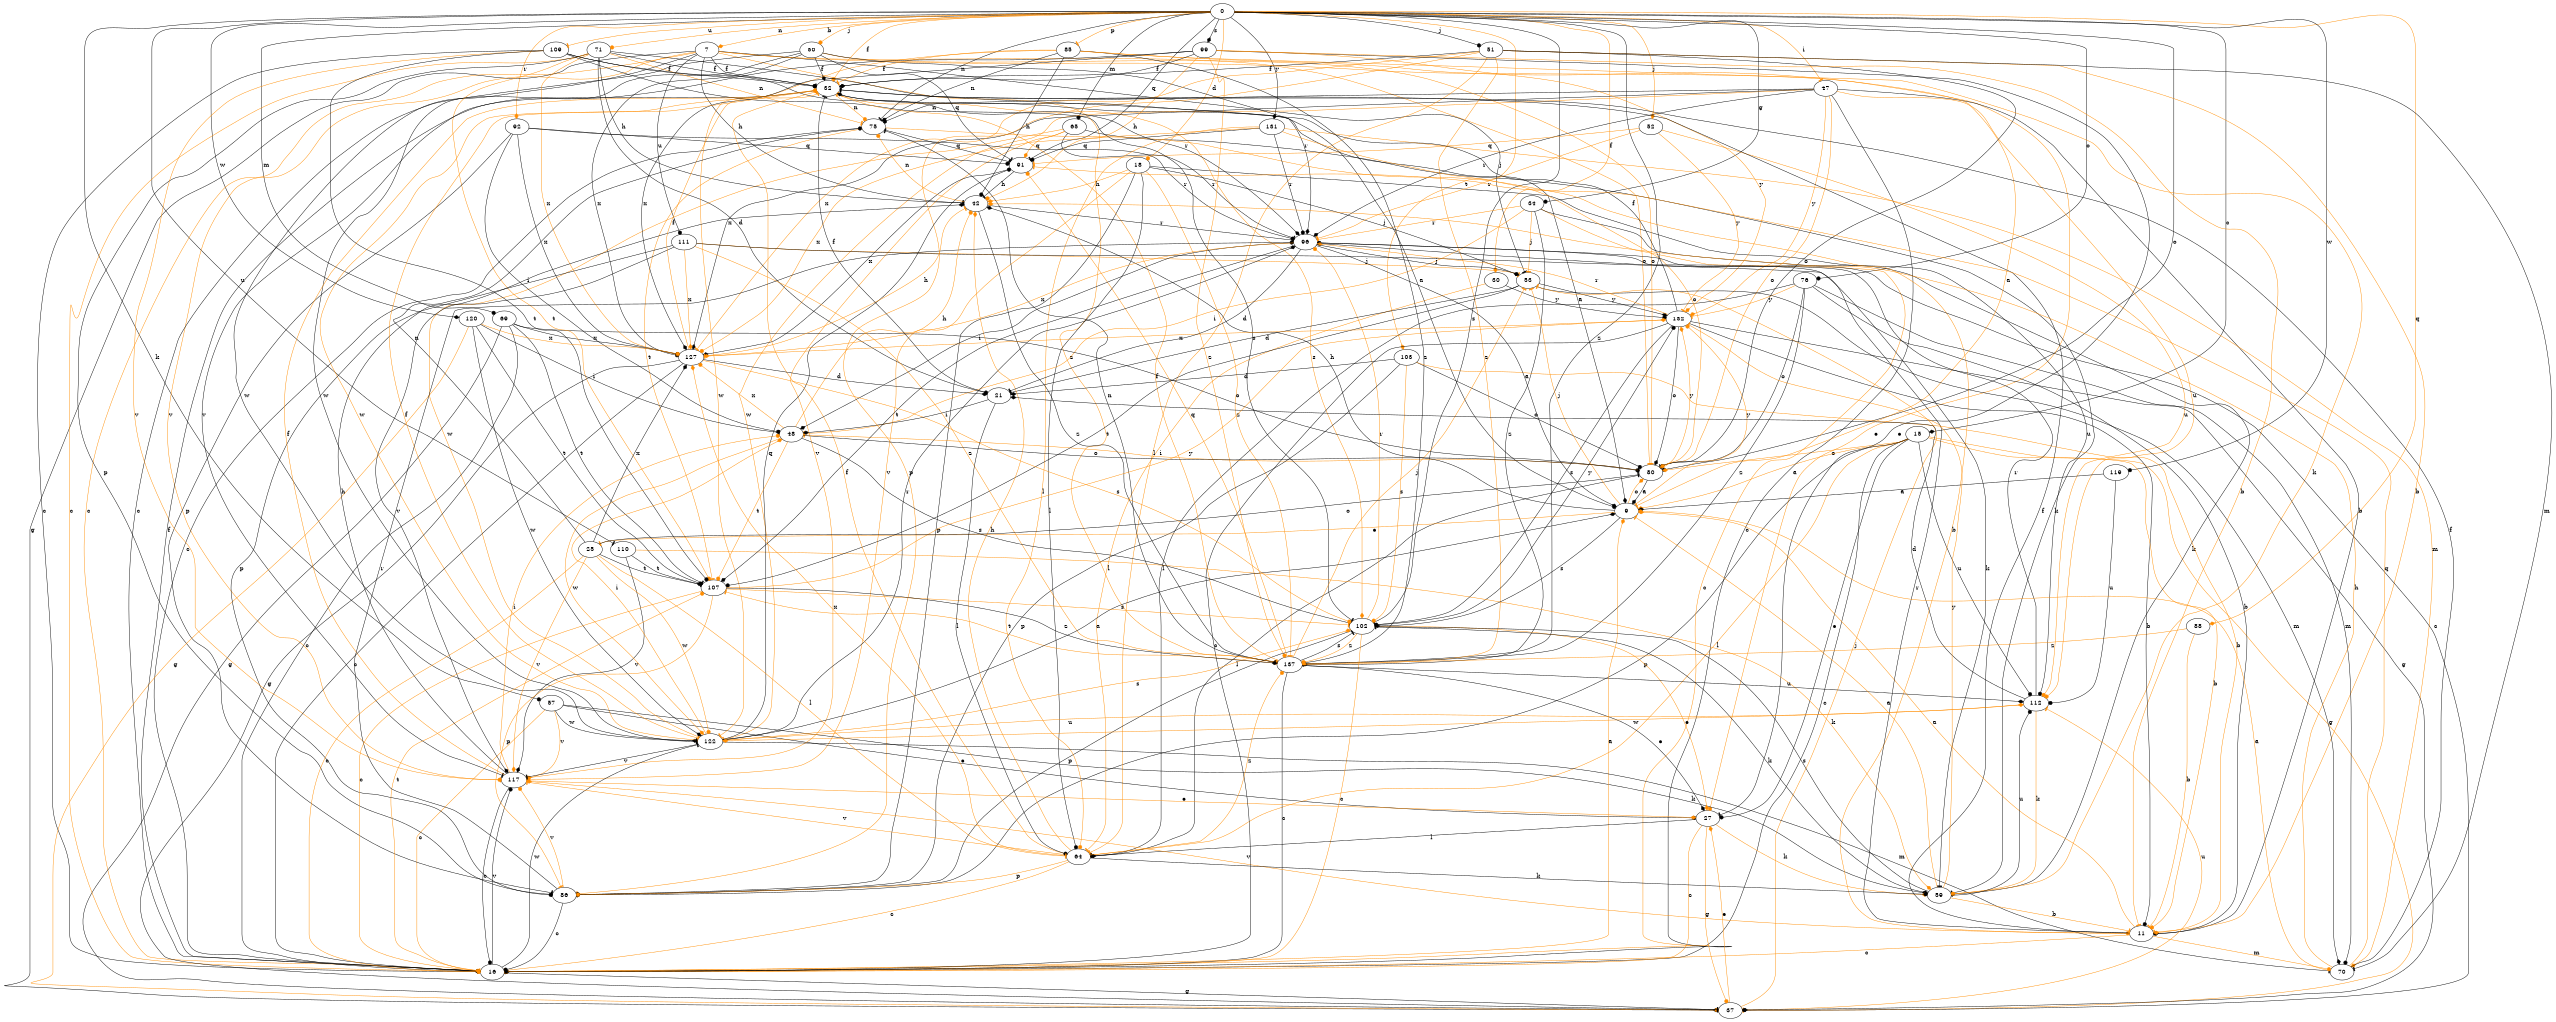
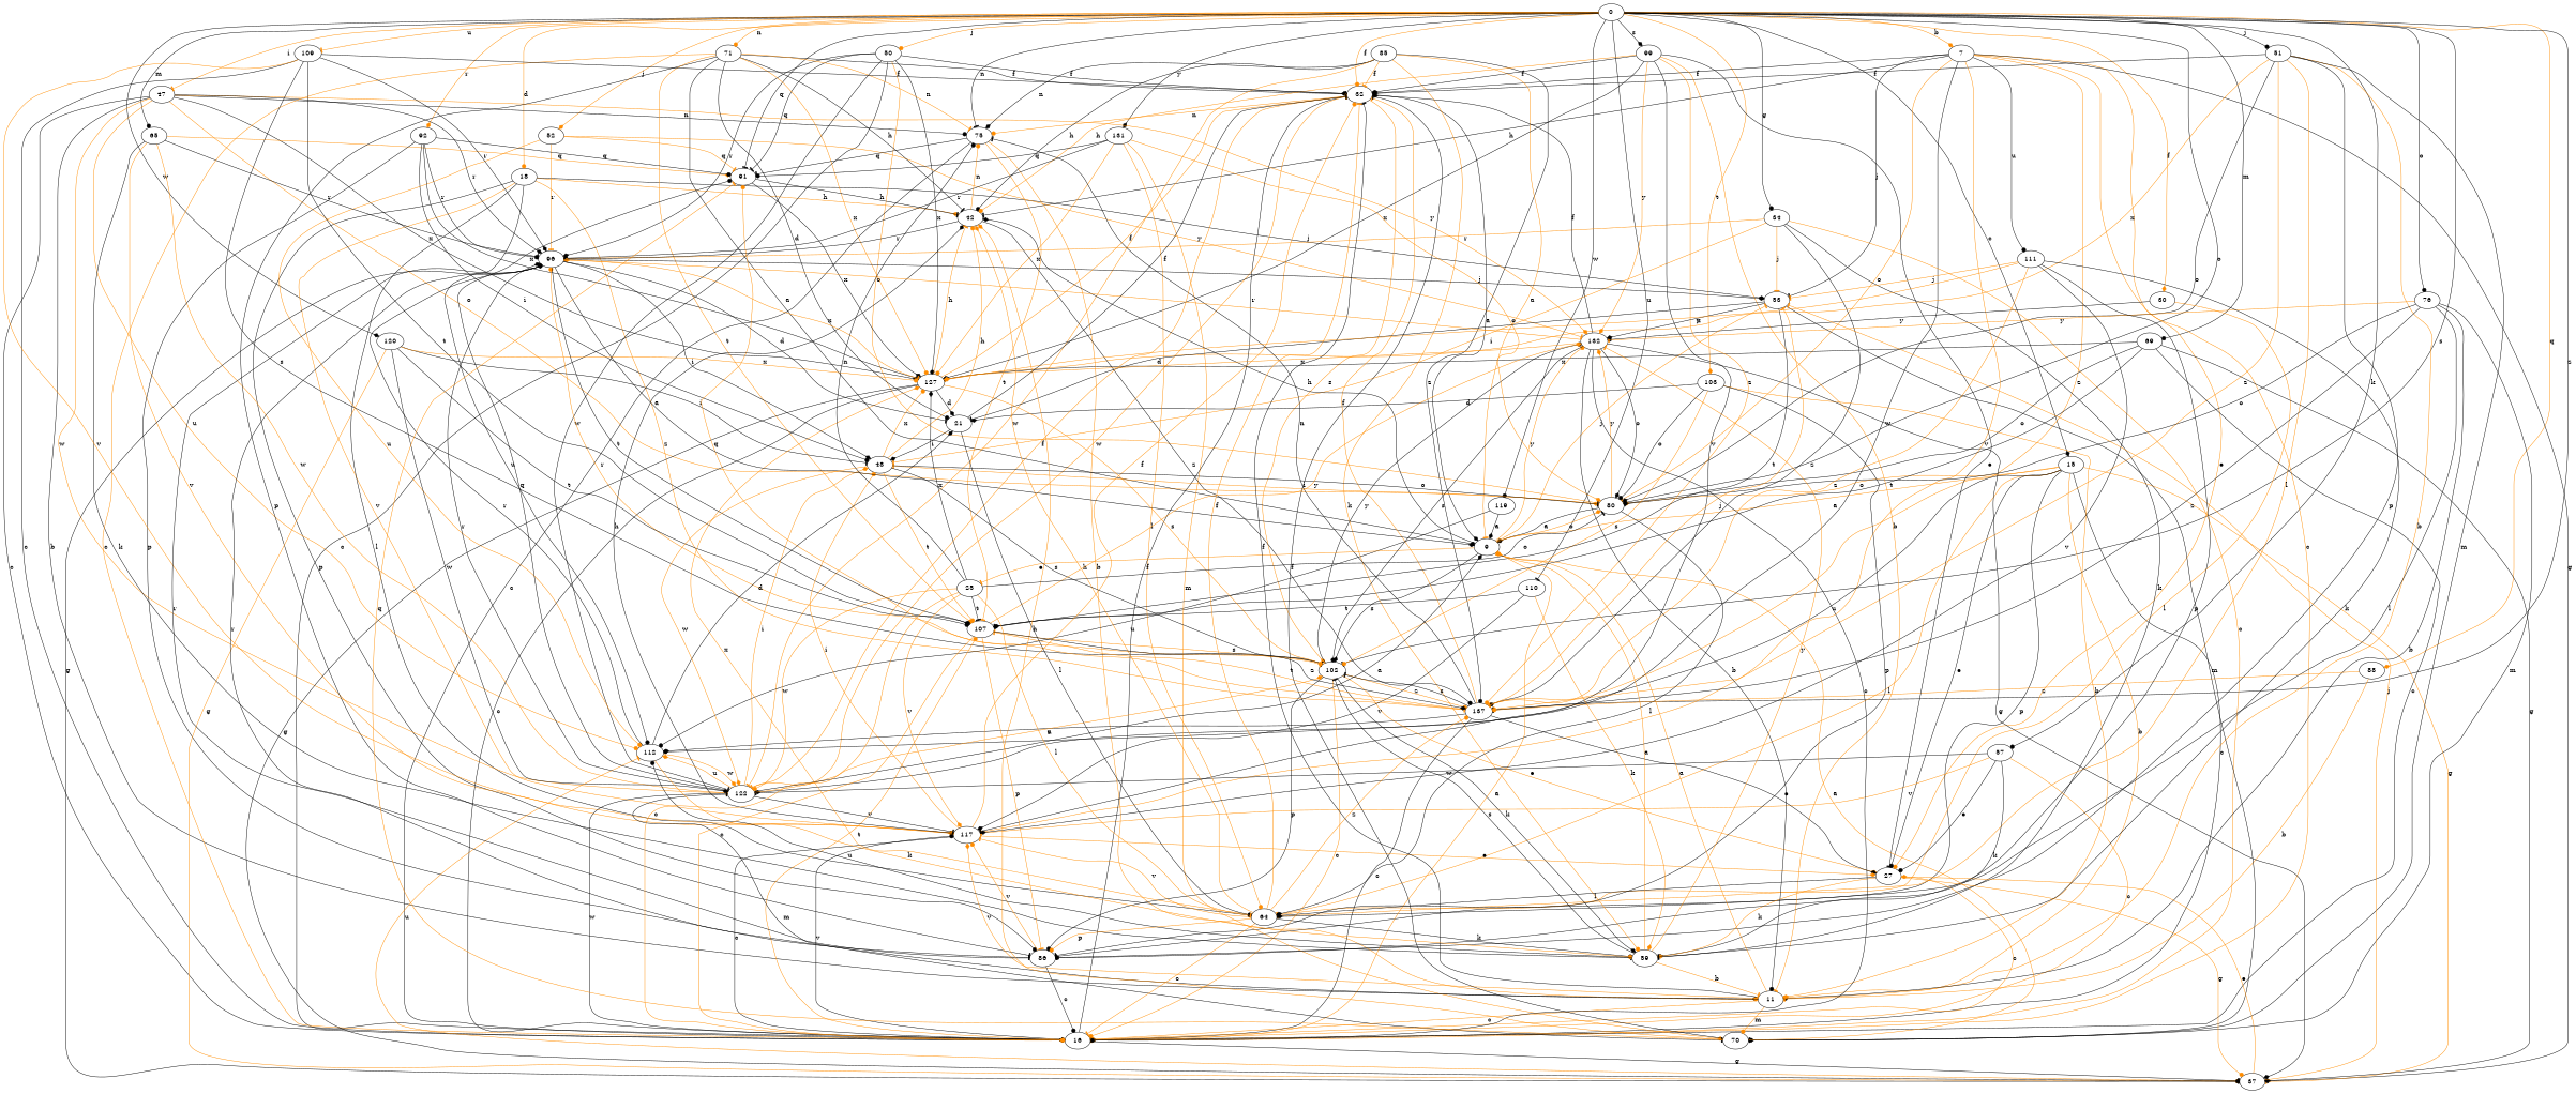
  strict digraph {
    edge [arrowhead=tee color=black]
    0
    7
    15
    18
    30
    32
    34
    47
    50
    51
    52
    57
    65
    69
    71
    75
    76
    80
    85
    88
    91
    92
    99
    102
    103
    109
    110
    119
    120
    131
    137
    42
    53
    16
    27
    37
    111
    117
    122
    n40 [label=9]
    11
    64
    86
    112
    132
    96
    48
    59
    127
    70
    107
    21
    25
    0 -> 7 [arrowhead=diamond color=darkorange label=b]
    0 -> 15 [arrowhead=diamond label=c]
    0 -> 18 [arrowhead=dot color=darkorange label=d]
    0 -> 30 [arrowhead=diamond color=darkorange label=f]
    0 -> 32 [arrowhead=dot color=darkorange label=f]
    0 -> 34 [arrowhead=dot label=g]
    0 -> 47 [color=darkorange label=i]
    0 -> 50 [arrowhead=dot color=darkorange label=j]
    0 -> 51 [arrowhead=dot label=j]
    0 -> 52 [arrowhead=diamond color=darkorange label=j]
    0 -> 57 [arrowhead=dot label=k]
    0 -> 65 [arrowhead=dot label=m]
    0 -> 69 [arrowhead=dot label=m]
    0 -> 71 [arrowhead=dot color=darkorange label=n]
    0 -> 75 [label=n]
    0 -> 76 [arrowhead=dot label=o]
    0 -> 80 [arrowhead=dot label=o]
-   0 -> 85 [color=darkorange label=p]
    0 -> 88 [arrowhead=diamond color=darkorange label=q]
    0 -> 91 [label=q]
    0 -> 92 [arrowhead=diamond color=darkorange label=r]
    0 -> 99 [arrowhead=diamond label=s]
    0 -> 102 [label=s]
    0 -> 103 [arrowhead=diamond color=darkorange label=t]
    0 -> 109 [color=darkorange label=u]
    0 -> 110 [label=u]
    0 -> 119 [arrowhead=dot label=w]
    0 -> 120 [arrowhead=diamond label=w]
    0 -> 131 [arrowhead=diamond label=y]
    0 -> 137 [label=z]
    7 -> 32 [arrowhead=dot label=f]
    7 -> 80 [color=darkorange label=o]
    7 -> 137 [arrowhead=dot color=darkorange label=z]
    7 -> 42 [label=h]
    7 -> 53 [label=j]
    7 -> 16 [arrowhead=diamond color=darkorange label=c]
    7 -> 27 [arrowhead=dot color=darkorange label=e]
    7 -> 37 [arrowhead=diamond label=g]
    7 -> 111 [arrowhead=dot label=u]
    7 -> 117 [color=darkorange label=v]
    7 -> 122 [arrowhead=diamond label=w]
    15 -> 80 [arrowhead=diamond color=darkorange label=o]
    15 -> 16 [label=c]
    15 -> 27 [arrowhead=dot label=e]
    15 -> 37 [color=darkorange label=g]
    15 -> n40 [arrowhead=diamond color=darkorange label=a]
    15 -> 11 [arrowhead=dot color=darkorange label=b]
    15 -> 64 [color=darkorange label=l]
    15 -> 86 [label=p]
    15 -> 112 [arrowhead=dot label=u]
    18 -> 137 [color=darkorange label=z]
    18 -> 42 [arrowhead=diamond color=darkorange label=h]
    18 -> 53 [arrowhead=diamond label=j]
    18 -> 117 [arrowhead=dot color=darkorange label=v]
    18 -> 64 [arrowhead=dot label=l]
    18 -> 86 [arrowhead=dot label=p]
    18 -> 112 [arrowhead=dot label=u]
    30 -> 64 [color=darkorange label=l]
    30 -> 132 [arrowhead=dot label=y]
    32 -> 75 [arrowhead=dot color=darkorange label=n]
    32 -> 102 [arrowhead=diamond color=darkorange label=s]
    32 -> 122 [color=darkorange label=w]
    32 -> n40 [arrowhead=diamond label=a]
    34 -> 137 [arrowhead=diamond label=z]
    34 -> 53 [color=darkorange label=j]
    34 -> 16 [color=darkorange label=c]
    34 -> 96 [color=darkorange label=r]
    34 -> 48 [color=darkorange label=i]
    34 -> 59 [label=k]
    47 -> 75 [arrowhead=dot label=n]
    47 -> 80 [arrowhead=diamond color=darkorange label=o]
    47 -> 16 [arrowhead=diamond label=c]
    47 -> 122 [color=darkorange label=w]
    47 -> 11 [arrowhead=diamond label=b]
    47 -> 112 [arrowhead=dot color=darkorange label=u]
    47 -> 132 [arrowhead=diamond color=darkorange label=y]
    47 -> 96 [arrowhead=diamond label=r]
    47 -> 127 [arrowhead=diamond label=x]
    50 -> 32 [arrowhead=diamond label=f]
    50 -> 80 [color=darkorange label=o]
    50 -> 91 [label=q]
    50 -> 16 [arrowhead=diamond label=c]
    50 -> 122 [label=w]
    50 -> 96 [arrowhead=diamond label=r]
    50 -> 127 [arrowhead=dot label=x]
    51 -> 32 [arrowhead=diamond label=f]
    51 -> 80 [arrowhead=diamond label=o]
    51 -> 137 [arrowhead=dot color=darkorange label=z]
    51 -> 11 [color=darkorange label=b]
    51 -> 64 [color=darkorange label=l]
-   51 -> 86 [color=darkorange label=p]
+   51 -> 86 [label=p]
    51 -> 127 [color=darkorange label=x]
    51 -> 70 [label=m]
    52 -> 91 [color=darkorange label=q]
    52 -> 112 [arrowhead=dot color=darkorange label=u]
    52 -> 132 [color=darkorange label=y]
    52 -> 96 [color=darkorange label=r]
    57 -> 16 [color=darkorange label=c]
    57 -> 27 [arrowhead=dot label=e]
    57 -> 117 [color=darkorange label=v]
    57 -> 122 [label=w]
    57 -> 59 [arrowhead=diamond label=k]
    65 -> 91 [arrowhead=diamond color=darkorange label=q]
    65 -> 117 [arrowhead=diamond color=darkorange label=v]
    65 -> 122 [color=darkorange label=w]
    65 -> 96 [label=r]
    65 -> 59 [label=k]
    69 -> 80 [arrowhead=dot label=o]
    69 -> 16 [arrowhead=diamond label=c]
    69 -> 37 [arrowhead=dot label=g]
    69 -> 127 [arrowhead=dot label=x]
    69 -> 107 [label=t]
    71 -> 32 [label=f]
    71 -> 75 [color=darkorange label=n]
    71 -> 42 [label=h]
    71 -> 16 [arrowhead=dot color=darkorange label=c]
    71 -> n40 [arrowhead=dot label=a]
    71 -> 86 [label=p]
    71 -> 127 [arrowhead=dot color=darkorange label=x]
    71 -> 107 [arrowhead=dot color=darkorange label=t]
    71 -> 21 [arrowhead=dot label=d]
    75 -> 91 [label=q]
    75 -> 16 [arrowhead=diamond label=c]
    75 -> 11 [arrowhead=dot color=darkorange label=b]
    75 -> 107 [color=darkorange label=t]
    76 -> 80 [label=o]
    76 -> 137 [label=z]
    76 -> 11 [arrowhead=dot label=b]
    76 -> 64 [arrowhead=diamond label=l]
    76 -> 132 [color=darkorange label=y]
    76 -> 70 [arrowhead=dot label=m]
    80 -> n40 [arrowhead=diamond label=a]
    80 -> 64 [arrowhead=diamond label=l]
    80 -> 132 [arrowhead=diamond color=darkorange label=y]
    80 -> 48 [color=darkorange label=i]
    85 -> 32 [color=darkorange label=f]
    85 -> 75 [arrowhead=diamond label=n]
    85 -> 137 [arrowhead=dot label=z]
    85 -> 42 [arrowhead=dot label=h]
    85 -> 122 [color=darkorange label=w]
    85 -> n40 [color=darkorange label=a]
    85 -> 59 [arrowhead=dot color=darkorange label=k]
    88 -> 137 [arrowhead=dot color=darkorange label=z]
    88 -> 11 [color=darkorange label=b]
    91 -> 42 [label=h]
    91 -> 127 [arrowhead=diamond label=x]
    92 -> 91 [arrowhead=dot label=q]
    92 -> 86 [label=p]
    92 -> 96 [arrowhead=dot label=r]
    92 -> 48 [arrowhead=dot label=i]
    92 -> 127 [arrowhead=dot label=x]
    99 -> 32 [arrowhead=diamond label=f]
    99 -> 137 [arrowhead=dot color=darkorange label=z]
    99 -> 42 [arrowhead=dot color=darkorange label=h]
    99 -> 27 [label=e]
    99 -> 117 [label=v]
    99 -> 11 [color=darkorange label=b]
    99 -> 132 [arrowhead=diamond color=darkorange label=y]
    99 -> 127 [arrowhead=diamond label=x]
    102 -> 137 [arrowhead=dot color=darkorange label=z]
    102 -> 16 [arrowhead=dot color=darkorange label=c]
    102 -> 27 [arrowhead=diamond color=darkorange label=e]
    102 -> 86 [arrowhead=dot label=p]
    102 -> 132 [arrowhead=dot label=y]
    102 -> 96 [arrowhead=dot color=darkorange label=r]
    102 -> 59 [arrowhead=diamond label=k]
    103 -> 80 [arrowhead=dot label=o]
    103 -> 102 [arrowhead=dot color=darkorange label=s]
    103 -> 11 [arrowhead=diamond color=darkorange label=b]
    103 -> 86 [label=p]
    103 -> 21 [arrowhead=diamond label=d]
    109 -> 32 [arrowhead=dot label=f]
    109 -> 102 [label=s]
    109 -> 16 [arrowhead=diamond label=c]
    109 -> 117 [arrowhead=dot color=darkorange label=v]
    109 -> 96 [arrowhead=diamond label=r]
    109 -> 107 [arrowhead=dot label=t]
    110 -> 117 [arrowhead=diamond label=v]
    110 -> 59 [arrowhead=diamond color=darkorange label=k]
    110 -> 107 [arrowhead=diamond label=t]
    119 -> n40 [arrowhead=diamond label=a]
    119 -> 112 [arrowhead=dot label=u]
    120 -> 37 [arrowhead=dot color=darkorange label=g]
    120 -> 122 [arrowhead=diamond label=w]
    120 -> 48 [label=i]
    120 -> 127 [arrowhead=dot color=darkorange label=x]
    120 -> 107 [arrowhead=dot label=t]
    131 -> 80 [arrowhead=diamond color=darkorange label=o]
    131 -> 91 [arrowhead=dot label=q]
    131 -> 64 [arrowhead=dot color=darkorange label=l]
    131 -> 96 [arrowhead=dot label=r]
    131 -> 127 [arrowhead=dot color=darkorange label=x]
    131 -> 70 [arrowhead=diamond color=darkorange label=m]
    137 -> 32 [color=darkorange label=f]
    137 -> 75 [label=n]
    137 -> 91 [arrowhead=dot color=darkorange label=q]
    137 -> 102 [label=s]
    137 -> 53 [color=darkorange label=j]
    137 -> 16 [label=c]
    137 -> 27 [arrowhead=diamond label=e]
    137 -> 112 [arrowhead=diamond label=u]
    137 -> 107 [color=darkorange label=t]
    42 -> 75 [arrowhead=dot color=darkorange label=n]
    42 -> 137 [arrowhead=dot label=z]
    42 -> 96 [label=r]
    53 -> 132 [arrowhead=diamond label=y]
    53 -> 70 [arrowhead=diamond label=m]
    53 -> 107 [arrowhead=dot label=t]
    53 -> 21 [label=d]
    16 -> 32 [label=f]
    16 -> 37 [label=g]
    16 -> 117 [arrowhead=dot label=v]
    16 -> 122 [label=w]
    16 -> n40 [arrowhead=diamond color=darkorange label=a]
    16 -> 107 [arrowhead=dot color=darkorange label=t]
    27 -> 16 [arrowhead=dot color=darkorange label=c]
    27 -> 37 [arrowhead=dot color=darkorange label=g]
    27 -> 64 [label=l]
    27 -> 59 [arrowhead=diamond color=darkorange label=k]
    37 -> 53 [color=darkorange label=j]
    37 -> 27 [arrowhead=diamond color=darkorange label=e]
    37 -> 112 [color=darkorange label=u]
    111 -> 137 [color=darkorange label=z]
    111 -> 53 [color=darkorange label=j]
    111 -> 117 [arrowhead=diamond label=v]
    111 -> 86 [arrowhead=dot label=p]
    111 -> 59 [label=k]
    111 -> 127 [arrowhead=diamond color=darkorange label=x]
    117 -> 32 [arrowhead=dot color=darkorange label=f]
    117 -> 42 [arrowhead=diamond label=h]
    117 -> 16 [arrowhead=dot label=c]
    117 -> 27 [arrowhead=diamond color=darkorange label=e]
    117 -> 48 [arrowhead=dot color=darkorange label=i]
    122 -> 32 [color=darkorange label=f]
    122 -> 91 [arrowhead=dot label=q]
    122 -> 102 [arrowhead=diamond color=darkorange label=s]
    122 -> 117 [label=v]
    122 -> n40 [arrowhead=diamond label=a]
    122 -> 112 [arrowhead=diamond color=darkorange label=u]
    122 -> 96 [arrowhead=diamond label=r]
    122 -> 48 [arrowhead=diamond color=darkorange label=i]
    122 -> 70 [label=m]
    n40 -> 80 [arrowhead=diamond color=darkorange label=o]
    n40 -> 102 [arrowhead=diamond label=s]
    n40 -> 42 [arrowhead=diamond label=h]
    n40 -> 53 [color=darkorange label=j]
    n40 -> 132 [arrowhead=dot color=darkorange label=y]
    n40 -> 25 [color=darkorange label=e]
    11 -> 32 [label=f]
    11 -> 16 [arrowhead=dot color=darkorange label=c]
    11 -> 117 [arrowhead=diamond color=darkorange label=v]
    11 -> n40 [arrowhead=diamond color=darkorange label=a]
    11 -> 96 [arrowhead=dot label=r]
    11 -> 70 [arrowhead=dot color=darkorange label=m]
    64 -> 32 [color=darkorange label=f]
    64 -> 137 [arrowhead=dot color=darkorange label=z]
    64 -> 42 [arrowhead=diamond color=darkorange label=h]
    64 -> 16 [color=darkorange label=c]
    64 -> 117 [color=darkorange label=v]
    64 -> 86 [arrowhead=dot color=darkorange label=p]
    64 -> 59 [arrowhead=dot label=k]
    64 -> 127 [arrowhead=diamond color=darkorange label=x]
    86 -> 16 [arrowhead=dot label=c]
    86 -> 117 [arrowhead=dot color=darkorange label=v]
    86 -> 96 [arrowhead=dot label=r]
    112 -> 122 [arrowhead=diamond color=darkorange label=w]
    112 -> 96 [arrowhead=dot label=r]
    112 -> 59 [arrowhead=dot color=darkorange label=k]
    112 -> 21 [arrowhead=diamond label=d]
    132 -> 32 [arrowhead=diamond label=f]
    132 -> 80 [arrowhead=diamond label=o]
    132 -> 102 [arrowhead=dot label=s]
    132 -> 16 [arrowhead=dot label=c]
    132 -> 37 [arrowhead=diamond label=g]
    132 -> 11 [arrowhead=dot label=b]
    132 -> 96 [arrowhead=diamond color=darkorange label=r]
    132 -> 127 [arrowhead=diamond color=darkorange label=x]
    96 -> 53 [arrowhead=diamond label=j]
-   96 -> 37 [arrowhead=dot label=c]
+   96 -> 37 [arrowhead=dot label=g]
    96 -> n40 [arrowhead=diamond label=a]
    96 -> 48 [arrowhead=diamond label=i]
    96 -> 127 [color=darkorange label=x]
    96 -> 107 [arrowhead=diamond label=t]
    96 -> 21 [label=d]
    48 -> 80 [label=o]
    48 -> 102 [label=s]
    48 -> 42 [arrowhead=dot color=darkorange label=h]
    48 -> 122 [arrowhead=diamond color=darkorange label=w]
    48 -> 127 [arrowhead=dot color=darkorange label=x]
    48 -> 107 [arrowhead=dot color=darkorange label=t]
    59 -> 102 [label=s]
    59 -> n40 [color=darkorange label=a]
    59 -> 11 [color=darkorange label=b]
    59 -> 112 [arrowhead=dot label=u]
    59 -> 132 [color=darkorange label=y]
    127 -> 32 [color=darkorange label=f]
    127 -> 102 [arrowhead=dot color=darkorange label=s]
    127 -> 42 [color=darkorange label=h]
    127 -> 16 [arrowhead=diamond label=c]
    127 -> 37 [label=g]
    127 -> 21 [arrowhead=diamond label=d]
    70 -> 32 [label=f]
    70 -> 91 [color=darkorange label=q]
    70 -> 42 [arrowhead=diamond color=darkorange label=h]
    70 -> n40 [arrowhead=dot color=darkorange label=a]
    107 -> 102 [color=darkorange label=s]
    107 -> 137 [arrowhead=diamond label=z]
    107 -> 16 [arrowhead=diamond color=darkorange label=c]
    107 -> 86 [color=darkorange label=p]
    107 -> 132 [arrowhead=diamond color=darkorange label=y]
    21 -> 32 [label=f]
    21 -> 64 [arrowhead=dot label=l]
    21 -> 48 [arrowhead=diamond label=i]
    25 -> 75 [arrowhead=dot label=n]
    25 -> 80 [label=o]
    25 -> 16 [arrowhead=dot color=darkorange label=c]
    25 -> 117 [arrowhead=diamond color=darkorange label=v]
    25 -> 122 [arrowhead=dot color=darkorange label=w]
    25 -> 64 [color=darkorange label=l]
    25 -> 127 [arrowhead=diamond label=x]
    25 -> 107 [label=t]
  }
